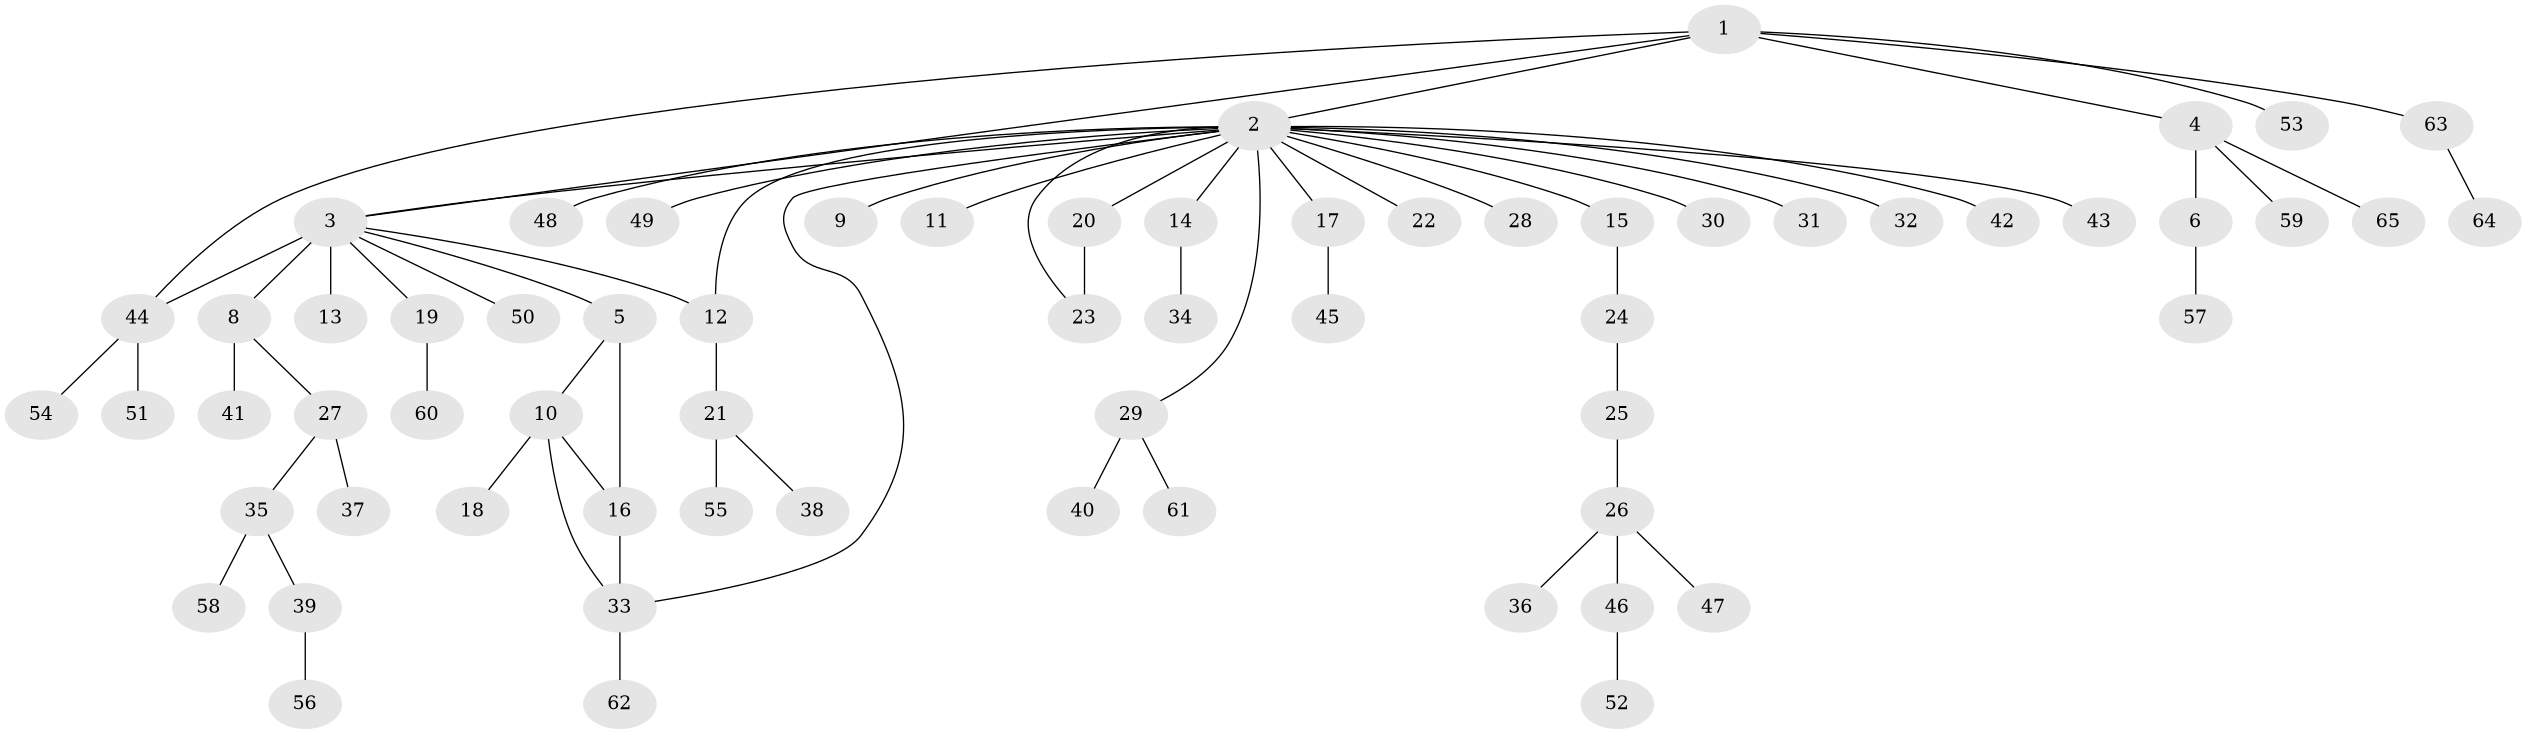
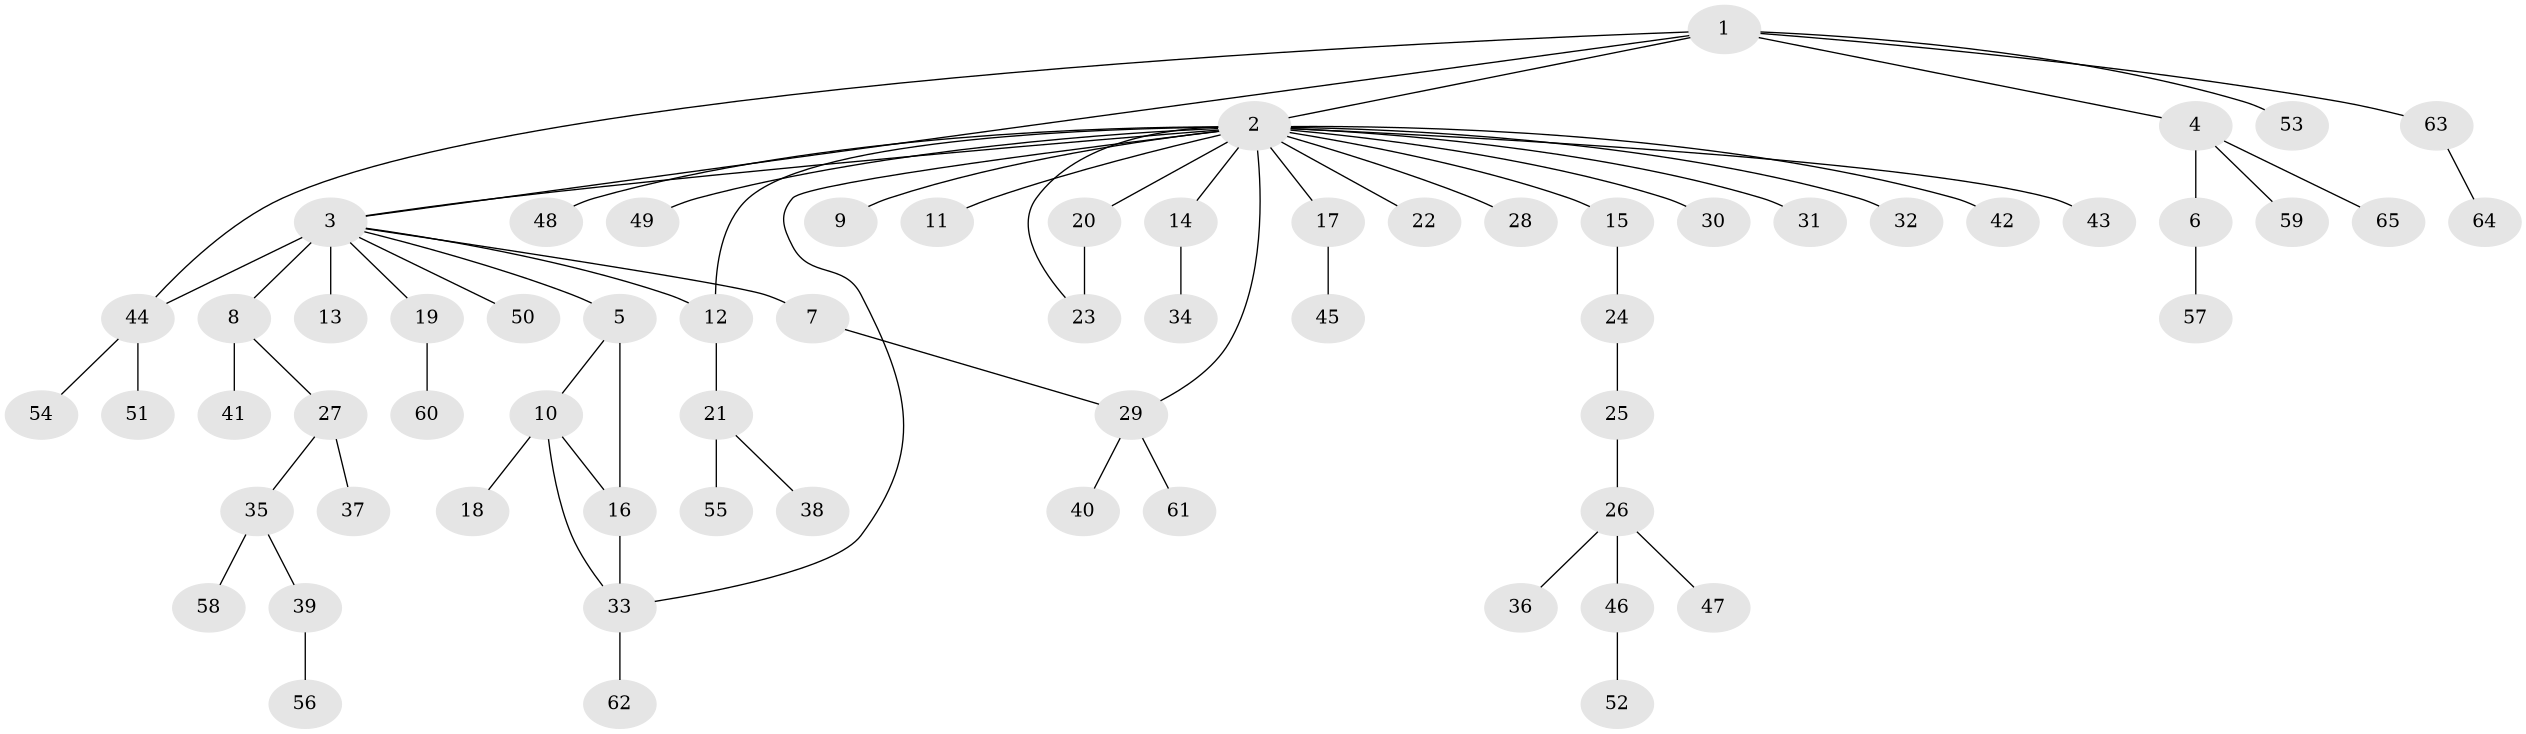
  graph {
    node [color=gray90 style=filled]
    edge [weight=1.0]
    1
    2
    3
    4
    44
    53
    63
    9
    11
    12
    14
    15
    17
    20
    22
    23
    28
    29
    30
    31
    32
    33
    42
    43
    48
    49
    5
+   7
    8
    13
    19
    50
    6
    59
    65
    51
    54
    64
    21
    34
    24
    45
    40
    61
    62
    10
    16
    27
    41
    60
    35
    37
    57
    18
    38
    55
    25
    26
    36
    46
    47
    52
    39
    58
    56
    1 -- 2
    1 -- 3
    1 -- 4
    1 -- 44
    1 -- 53
    1 -- 63
    2 -- 3
    2 -- 9
    2 -- 11
    2 -- 12
    2 -- 14
    2 -- 15
    2 -- 17
    2 -- 20
    2 -- 22
    2 -- 23
    2 -- 28
    2 -- 29
    2 -- 30
    2 -- 31
    2 -- 32
    2 -- 33
    2 -- 42
    2 -- 43
    2 -- 48
    2 -- 49
    3 -- 44
    3 -- 12
    3 -- 5
+   3 -- 7 [weight=2.0]
    3 -- 8
    3 -- 13 [weight=17.0]
    3 -- 19
    3 -- 50
    4 -- 6
    4 -- 59
    4 -- 65
    44 -- 51
    44 -- 54
    63 -- 64
    12 -- 21
    14 -- 34
    15 -- 24
    17 -- 45
    20 -- 23 [weight=2.0]
    29 -- 40
    29 -- 61
    33 -- 62
    5 -- 10
    5 -- 16
+   7 -- 29
    8 -- 27
    8 -- 41
    19 -- 60
    6 -- 57
    21 -- 38
    21 -- 55
    24 -- 25
    10 -- 33
    10 -- 16
    10 -- 18 [weight=2.0]
    16 -- 33
    27 -- 35
    27 -- 37
    35 -- 39
    35 -- 58
    25 -- 26
    26 -- 36
    26 -- 46
    26 -- 47
    46 -- 52 [weight=3.0]
    39 -- 56 [weight=2.0]
  }
